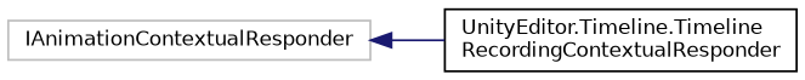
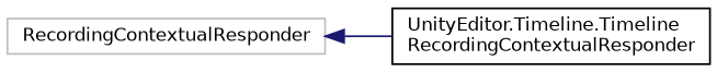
  digraph {
    rankdir=LR
    node [fillcolor=white fontname=Helvetica fontsize=10 shape=record style=filled]
-   n1 [color=grey75 height=0.2 label=IAnimationContextualResponder width=0.4]
+   n1 [color=grey75 height=0.2 label=RecordingContextualResponder width=0.4]
    n2 [color=black height=0.2 label="UnityEditor.Timeline.Timeline\lRecordingContextualResponder" width=0.4]
    n1 -> n2 [color=midnightblue dir=back fontname=Helvetica fontsize=10 labelfontname=Helvetica labelfontsize=10 style=solid]
  }
